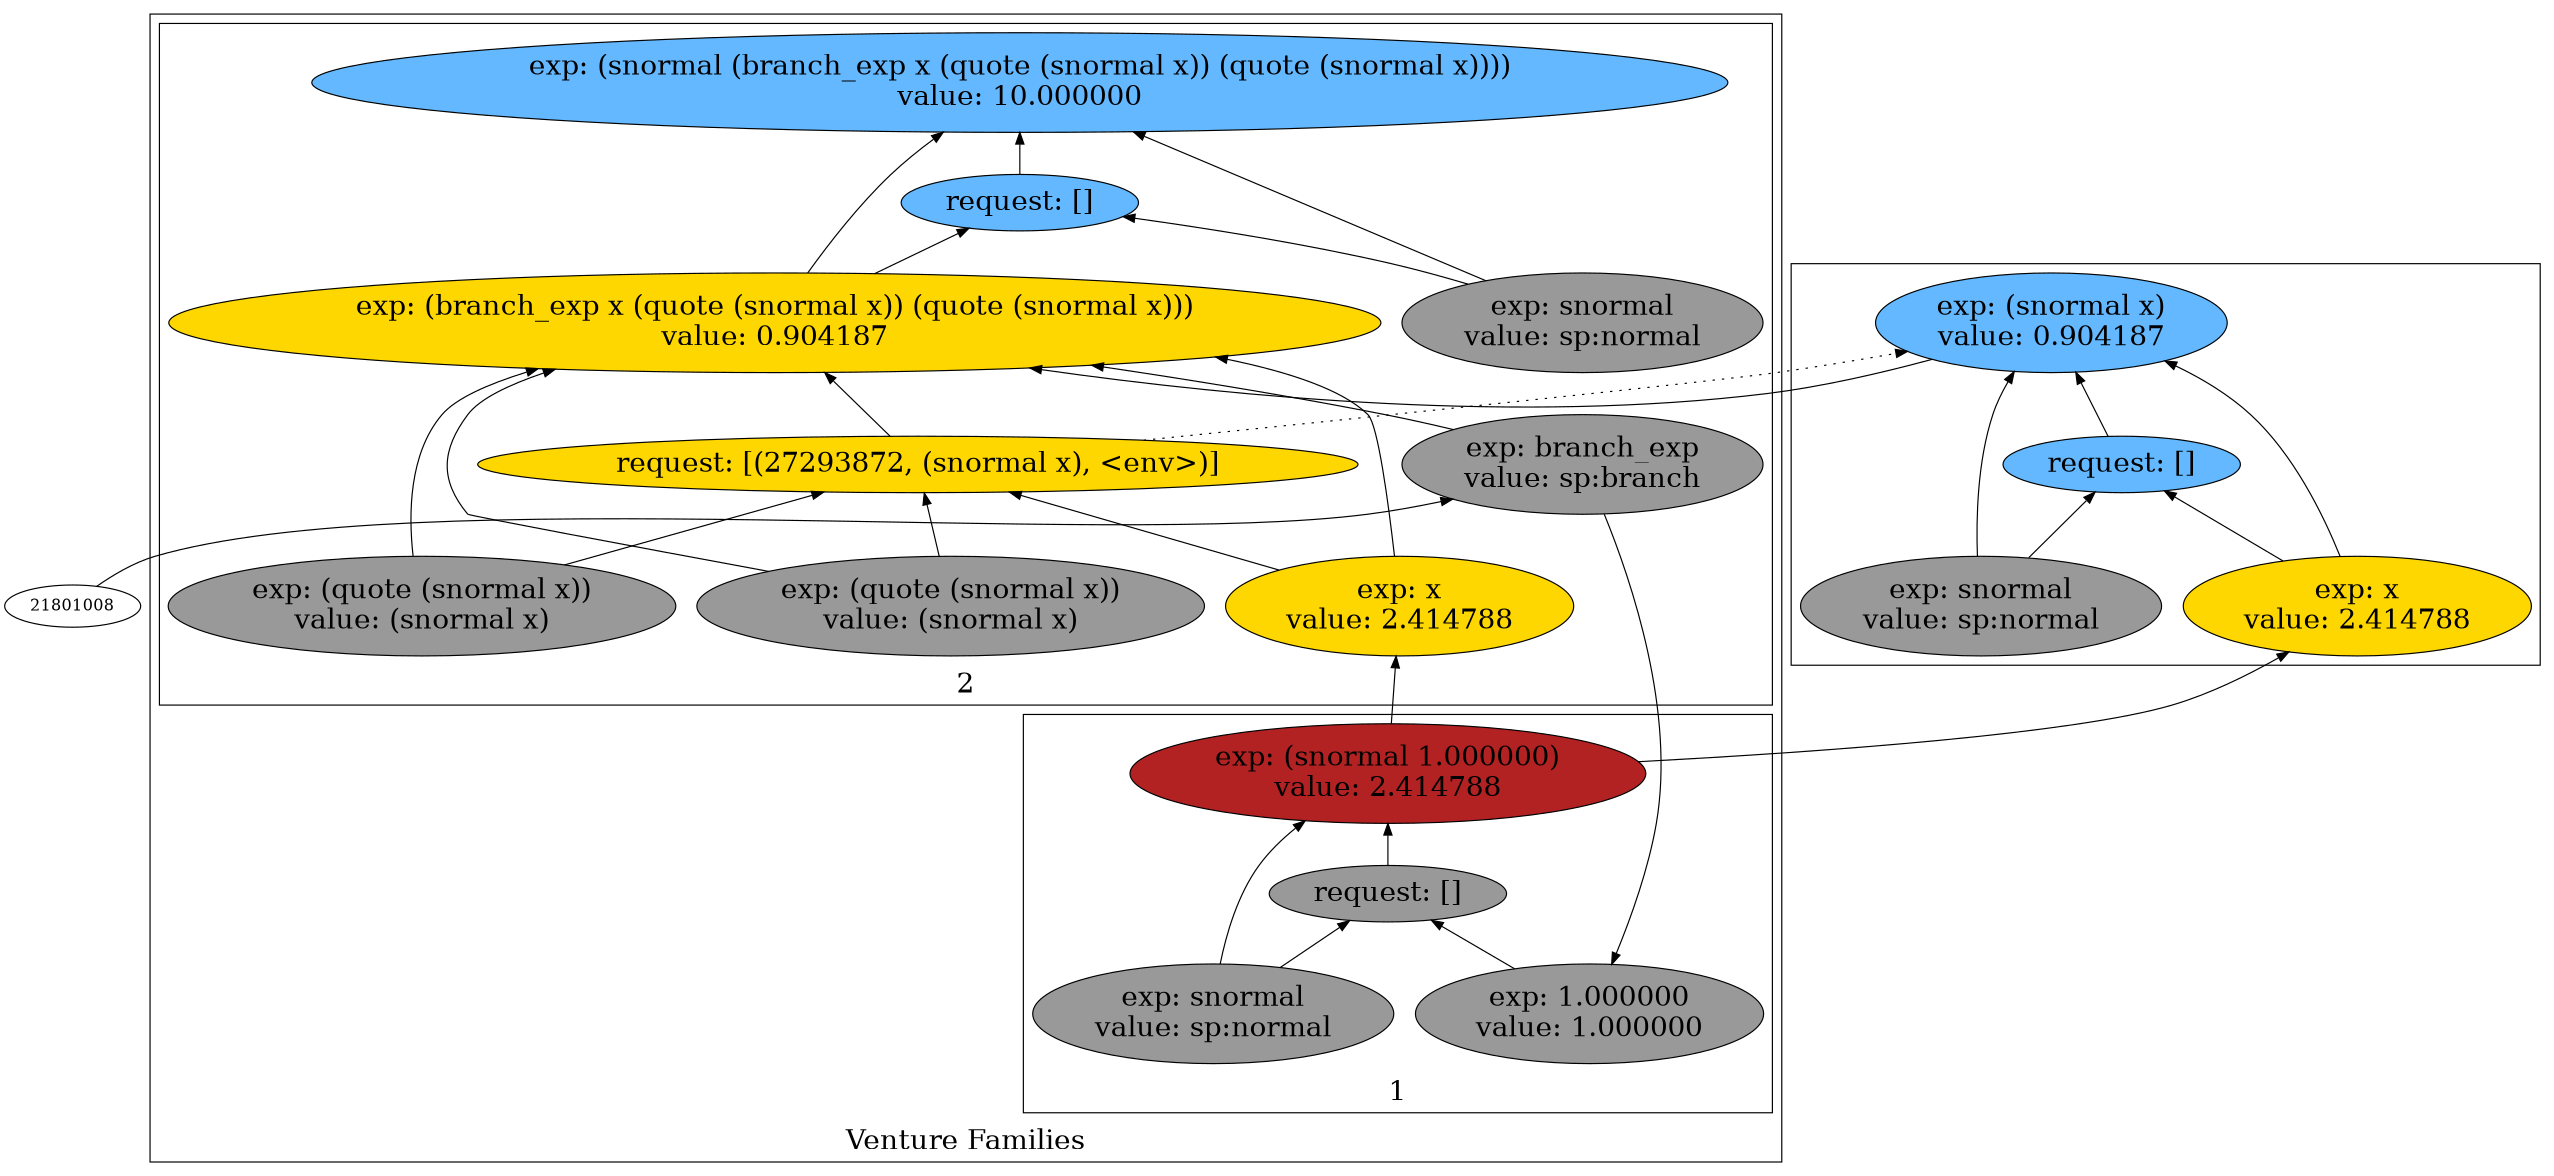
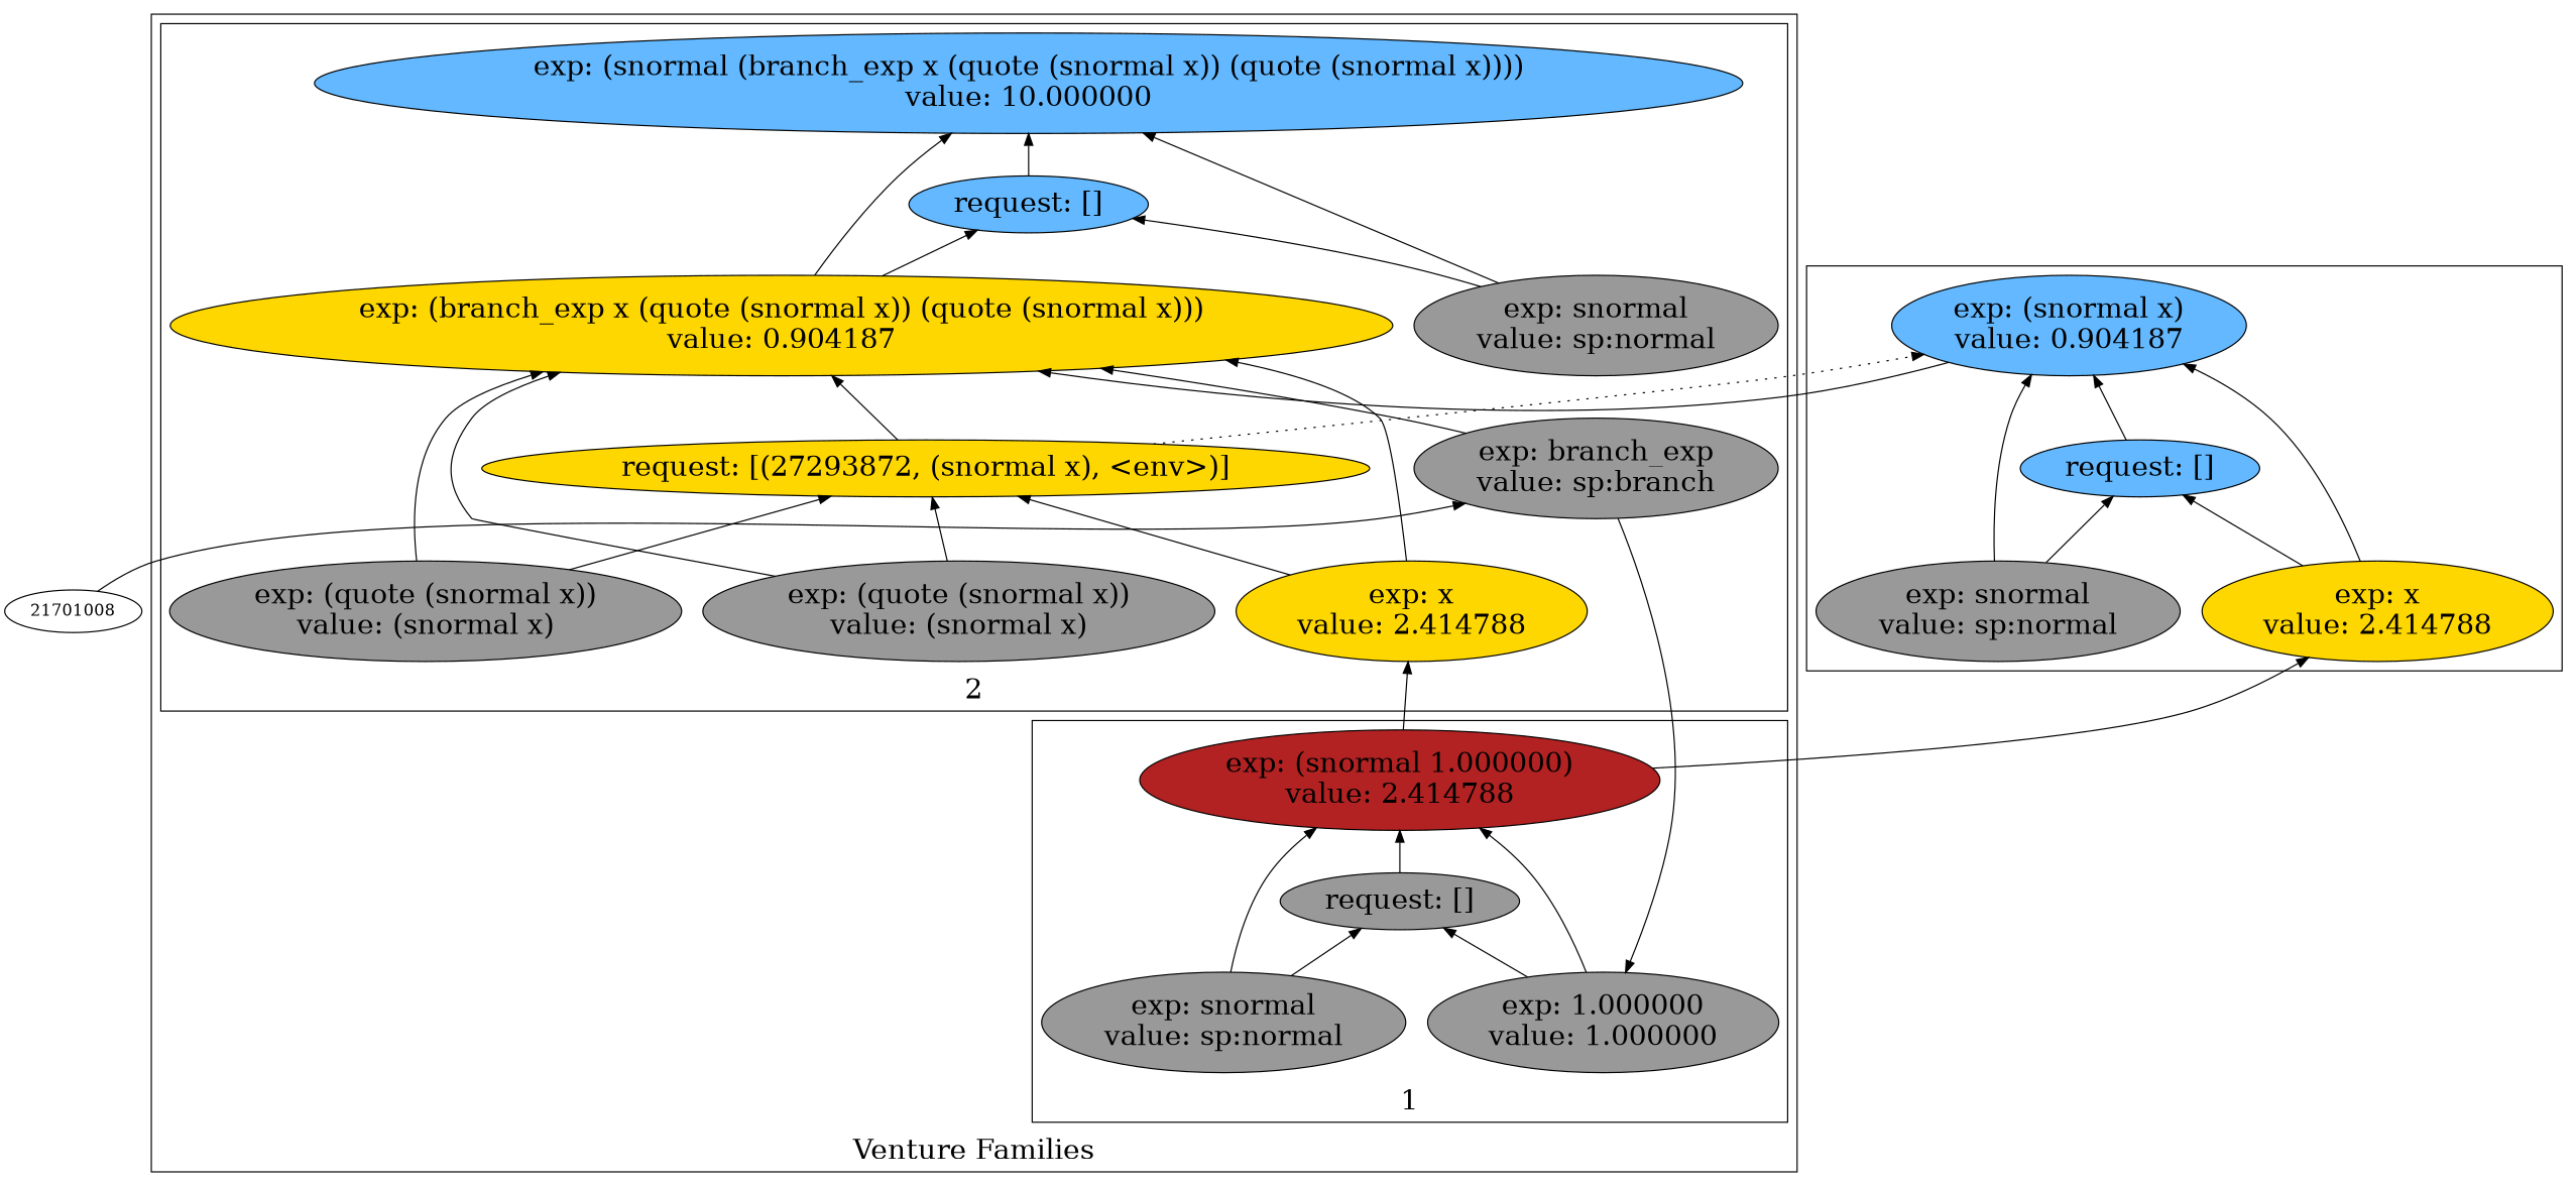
  digraph {
    fontsize=24
    rankdir=BT
    node [fillcolor=grey60 fontsize=24 shape=ellipse style=filled]
    edge [arrowhead=normal color=black constraint=true style=solid]
    n1 [fillcolor=firebrick label="exp: (snormal 1.000000)\nvalue: 2.414788"]
    n2 [label="request: []"]
    n3 [label="exp: snormal\nvalue: sp:normal"]
    n4 [label="exp: 1.000000\nvalue: 1.000000"]
    n5 [fillcolor=steelblue1 label="exp: (snormal (branch_exp x (quote (snormal x)) (quote (snormal x))))\nvalue: 10.000000"]
    n6 [fillcolor=steelblue1 label="request: []"]
    n7 [label="exp: snormal\nvalue: sp:normal"]
    n8 [fillcolor=gold label="exp: (branch_exp x (quote (snormal x)) (quote (snormal x)))\nvalue: 0.904187"]
    n9 [fillcolor=gold label="request: [(27293872, (snormal x), <env>)]"]
    n10 [label="exp: branch_exp\nvalue: sp:branch"]
    n11 [fillcolor=gold label="exp: x\nvalue: 2.414788"]
    n12 [label="exp: (quote (snormal x))\nvalue: (snormal x)"]
    n13 [label="exp: (quote (snormal x))\nvalue: (snormal x)"]
    n14 [fillcolor=steelblue1 label="exp: (snormal x)\nvalue: 0.904187"]
    n15 [fillcolor=steelblue1 label="request: []"]
    n16 [label="exp: snormal\nvalue: sp:normal"]
    n17 [fillcolor=gold label="exp: x\nvalue: 2.414788"]
-   21801008 [fillcolor="" fontsize="" shape="" style=""]
+   21801008 [label=21701008 fillcolor="" fontsize="" shape="" style=""]
    subgraph cluster_1 {
      label="Venture Families"
      subgraph cluster_2 {
        label=1
        n1
        n2
        n3
        n4
      }
      subgraph cluster_3 {
        label=2
        n5
        n6
        n7
        n8
        n9
        n10
        n11
        n12
        n13
      }
    }
    subgraph cluster_4 {
      n14
      n15
      n16
      n17
    }
    n1 -> n11
    n1 -> n17
    n2 -> n1
    n3 -> n1
    n3 -> n2
+   n4 -> n1
    n4 -> n2
    n6 -> n5
    n7 -> n5
    n7 -> n6
    n8 -> n5
    n8 -> n6
    n9 -> n8
    n9 -> n14 [constraint=false style=dotted]
    n10 -> n4
    n10 -> n8
    n11 -> n8
    n11 -> n9
    n12 -> n8
    n12 -> n9
    n13 -> n8
    n13 -> n9
    n14 -> n8
    n15 -> n14
    n16 -> n14
    n16 -> n15
    n17 -> n14
    n17 -> n15
    21801008 -> n10
  }
